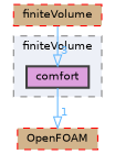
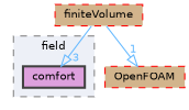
  digraph {
    compound=true
    node [color=red fillcolor=tan fontname=Helvetica fontsize=10 shape=box style="filled,dashed"]
    edge [arrowhead=onormal color=steelblue1 fontcolor=steelblue1 fontname=Helvetica fontsize=10 labeldistance=1.5 labelfontname=Helvetica labelfontsize=10]
    n1 [color=grey25 fillcolor=plum height=0.2 label=comfort style="filled,bold" width=0.4]
    n2 [height=0.2 label=OpenFOAM width=0.4]
    n3 [height=0.2 label=finiteVolume width=0.4]
    subgraph cluster_1 {
      bgcolor="#edf0f7"
      fontname=Helvetica
      fontsize=10
-     label=finiteVolume
+     label=field
      pencolor=grey50
      style="filled,dashed"
      n1
    }
-   n1 -> n2 [headlabel=1]
+   n3 -> n2 [headlabel=1]
    n3 -> n1 [headlabel=3]
  }
